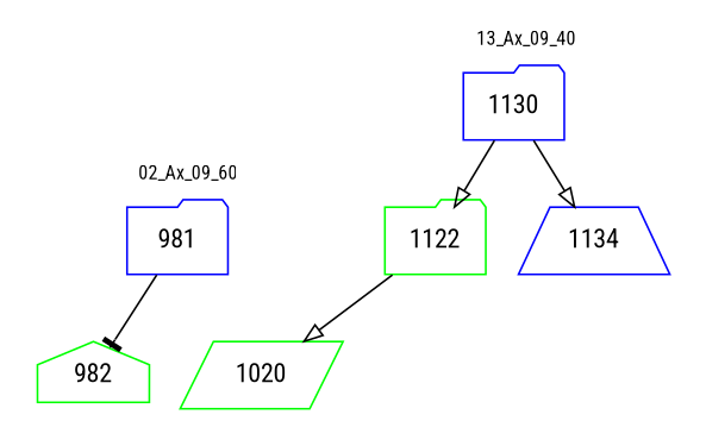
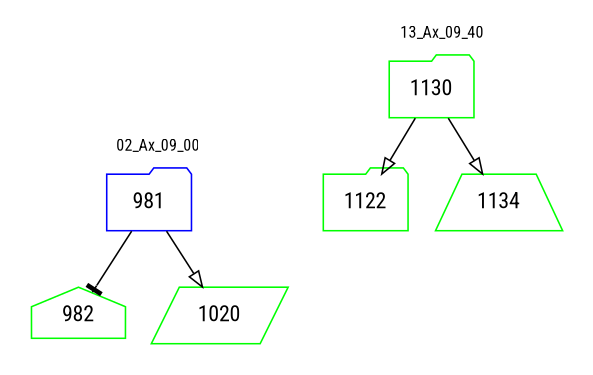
  digraph {
    fontname="Roboto Condensed"
    node [color=green fontname="Roboto Condensed" shape=folder]
    edge [arrowhead=onormal color=black fontname="Roboto Condensed"]
    n1 [color=blue label=981]
    n2 [label=982 shape=house]
    n3 [label=1020 shape=parallelogram]
-   n4 [color=blue label=1130]
+   n4 [label=1130]
    n5 [label=1122]
-   n6 [color=blue label=1134 shape=trapezium]
+   n6 [label=1134 shape=trapezium]
    subgraph cluster_1 {
      color=white
      fontsize=10
-     label="02_Ax_09_60"
+     label="02_Ax_09_00"
      n1
      n2
      n3
    }
    subgraph cluster_2 {
      color=white
      fontsize=10
      label="13_Ax_09_40"
      n4
      n5
      n6
    }
    n1 -> n2 [arrowhead=tee]
-   n5 -> n3
+   n1 -> n3
    n4 -> n5
    n4 -> n6
  }
